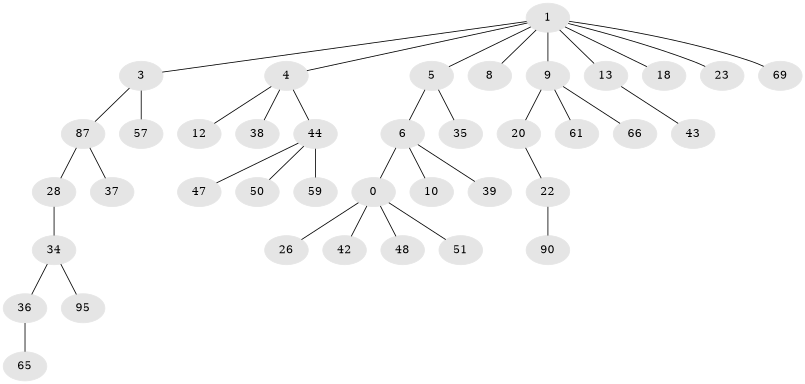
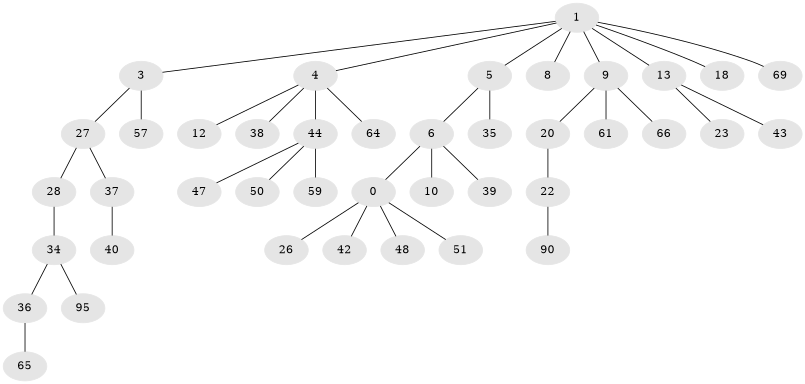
  graph {
    node [color=gray90 style=filled]
    1 [super="+2"]
    3
    4 [super="+33+11+15"]
    5 [super="+30+24"]
    8 [super="+58"]
    9
    13 [super="+14"]
    18 [super="+52"]
    23
    69
-   27 [super="+67+32" label=87]
+   27 [super="+67+32"]
    57
    12 [super="+16+41"]
    38
    44
+   64
    6
    35
    20 [super="+53"]
    61
    66
    43 [super="+54"]
    28 [super="+29"]
    37
    47
    50 [super="+56"]
    59
    n28 [label=0 super="+17"]
    10
    39
    26
    42
    48
    51
    22
    n36 [label=90]
    34 [super="+49"]
+   40 [super="+46"]
    36
    n40 [label=95]
    65
    1 -- 3
    1 -- 4
    1 -- 5
    1 -- 8
    1 -- 9
    1 -- 13
    1 -- 18
-   1 -- 23
+   13 -- 23
    1 -- 69
    3 -- 27
    3 -- 57
    4 -- 12
    4 -- 38
    4 -- 44
+   4 -- 64
    5 -- 6
    5 -- 35
    9 -- 20
    9 -- 61
    9 -- 66
    13 -- 43
    27 -- 28
    27 -- 37
    44 -- 47
    44 -- 50
    44 -- 59
    6 -- n28
    6 -- 10
    6 -- 39
    20 -- 22
    28 -- 34
+   37 -- 40
    n28 -- 26
    n28 -- 42
    n28 -- 48
    n28 -- 51
    22 -- n36
    34 -- 36
    34 -- n40
    36 -- 65
  }
